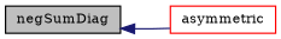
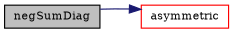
  digraph {
    rankdir=LR
    fontname="DejaVu Serif"
    node [fontname="DejaVu Serif" fontsize=10 shape=record]
    n1 [color=black fillcolor=grey75 fontcolor=black height=0.2 label=negSumDiag style=filled width=0.4]
    n2 [color=red height=0.2 label=asymmetric width=0.4]
-   n1 -> n2 [color=midnightblue dir=back fontname="DejaVu Serif" fontsize=10 labelfontname=Helvetica labelfontsize=10 style=solid]
+   n2 -> n1 [color=midnightblue dir=back fontname="DejaVu Serif" fontsize=10 labelfontname=Helvetica labelfontsize=10 style=solid]
  }
